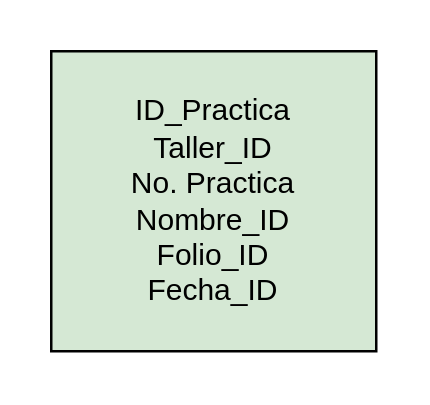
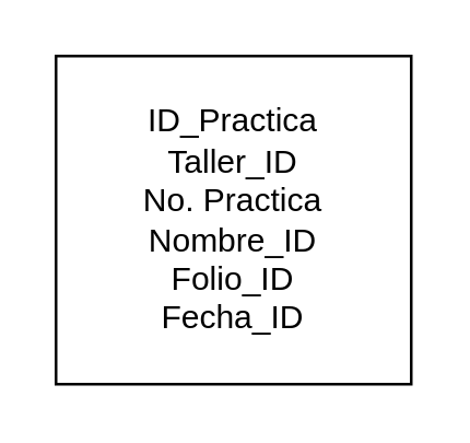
  <mxCell id="0" />
  <mxCell id="1" parent="0" />
- <mxCell id="2" value="ID_Practica&lt;div&gt;Taller_ID&lt;/div&gt;&lt;div&gt;No. Practica&lt;/div&gt;&lt;div&gt;Nombre_ID&lt;/div&gt;&lt;div&gt;Folio_ID&lt;/div&gt;&lt;div&gt;Fecha_ID&lt;/div&gt;" style="rounded=0;whiteSpace=wrap;html=1;fillColor=#d5e8d4;" vertex="1" parent="1"><mxGeometry x="20" y="20" width="130" height="120" as="geometry" /></mxCell>
+ <mxCell id="2" value="ID_Practica&lt;div&gt;Taller_ID&lt;/div&gt;&lt;div&gt;No. Practica&lt;/div&gt;&lt;div&gt;Nombre_ID&lt;/div&gt;&lt;div&gt;Folio_ID&lt;/div&gt;&lt;div&gt;Fecha_ID&lt;/div&gt;" style="rounded=0;whiteSpace=wrap;html=1;" vertex="1" parent="1"><mxGeometry x="20" y="20" width="130" height="120" as="geometry" /></mxCell>
